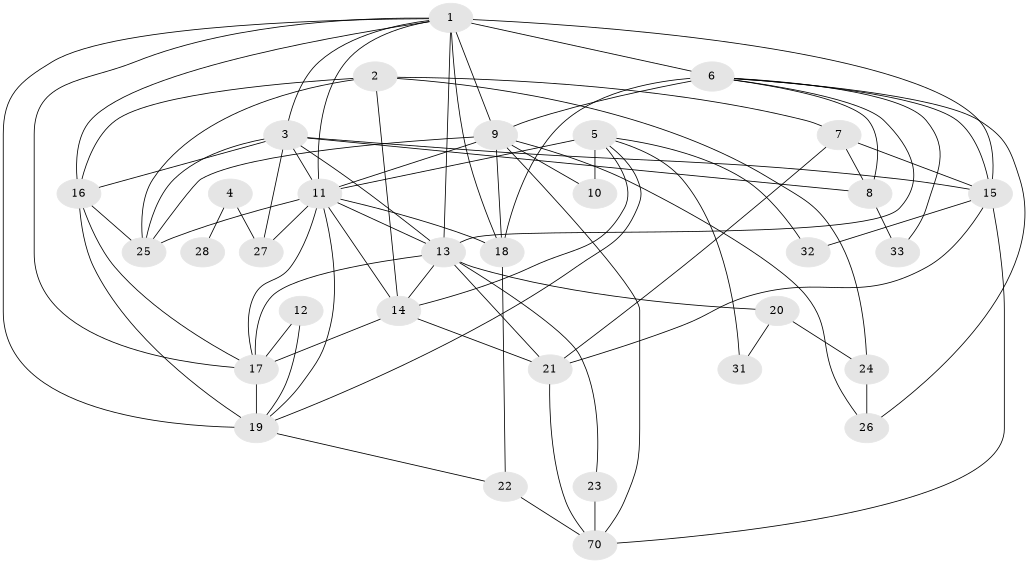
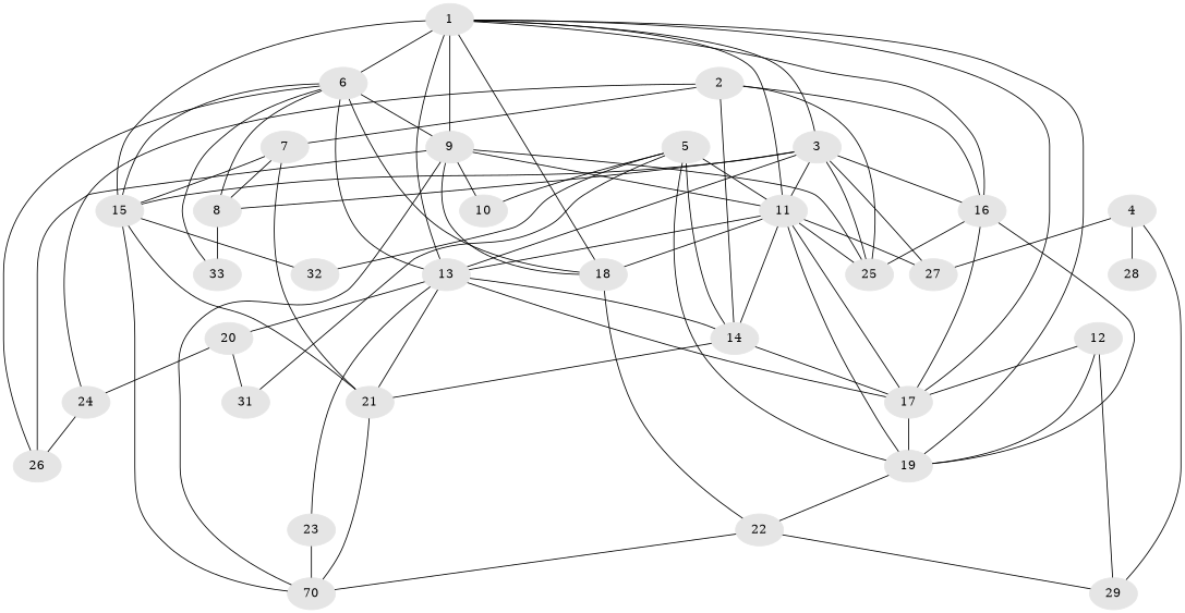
  graph {
    node [color=gray90 style=filled]
    edge [weight=1.0]
    1
    3
    6
    9
    11
    13
    15
    16
    17
    18
    19
    25
    8
    27
    26
    33
    10
    n18 [label=70]
    14
    21
    20
    23
    32
    22
    2
    7
    24
    4
    28
+   29
    5
    31
    12
    1 -- 3
    1 -- 6 [weight=2.0]
    1 -- 9
    1 -- 11
    1 -- 13 [weight=2.0]
    1 -- 15 [weight=2.0]
    1 -- 16
    1 -- 17
    1 -- 18
    1 -- 19
    3 -- 11
    3 -- 13
    3 -- 15
    3 -- 16
    3 -- 25
    3 -- 8
    3 -- 27
    6 -- 9 [weight=2.0]
    6 -- 13
    6 -- 15
    6 -- 18
    6 -- 8
    6 -- 26
    6 -- 33
    9 -- 11
    9 -- 18
    9 -- 25
    9 -- 26
    9 -- 10
    9 -- n18
    11 -- 13 [weight=2.0]
    11 -- 17
    11 -- 18
    11 -- 19
    11 -- 25 [weight=2.0]
    11 -- 27 [weight=2.0]
    11 -- 14 [weight=2.0]
    13 -- 17
    13 -- 14
    13 -- 21
    13 -- 20 [weight=2.0]
    13 -- 23
    15 -- n18
    15 -- 21 [weight=2.0]
    15 -- 32 [weight=2.0]
    16 -- 17
    16 -- 19
    16 -- 25
    17 -- 19 [weight=4.0]
    18 -- 22
    19 -- 22
    8 -- 33
    14 -- 17
    14 -- 21
    21 -- n18
    20 -- 24
    20 -- 31
    23 -- n18
    22 -- n18
+   22 -- 29
    2 -- 16
    2 -- 25
    2 -- 14
    2 -- 7
    2 -- 24
    7 -- 15 [weight=2.0]
    7 -- 8
    7 -- 21
    24 -- 26
    4 -- 27
    4 -- 28
+   4 -- 29
    5 -- 11 [weight=4.0]
    5 -- 19
    5 -- 10
    5 -- 14
    5 -- 32
    5 -- 31
    12 -- 17
    12 -- 19
+   12 -- 29
  }
